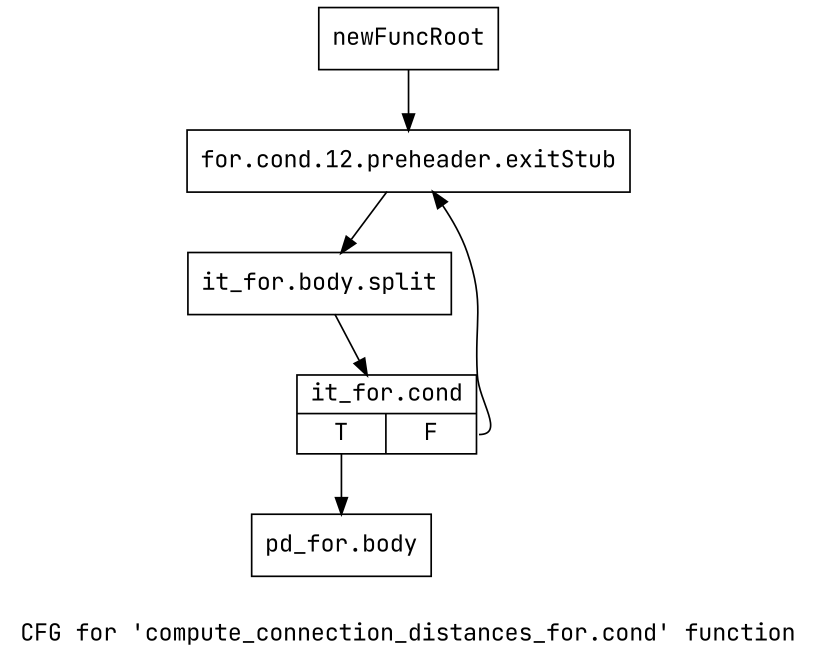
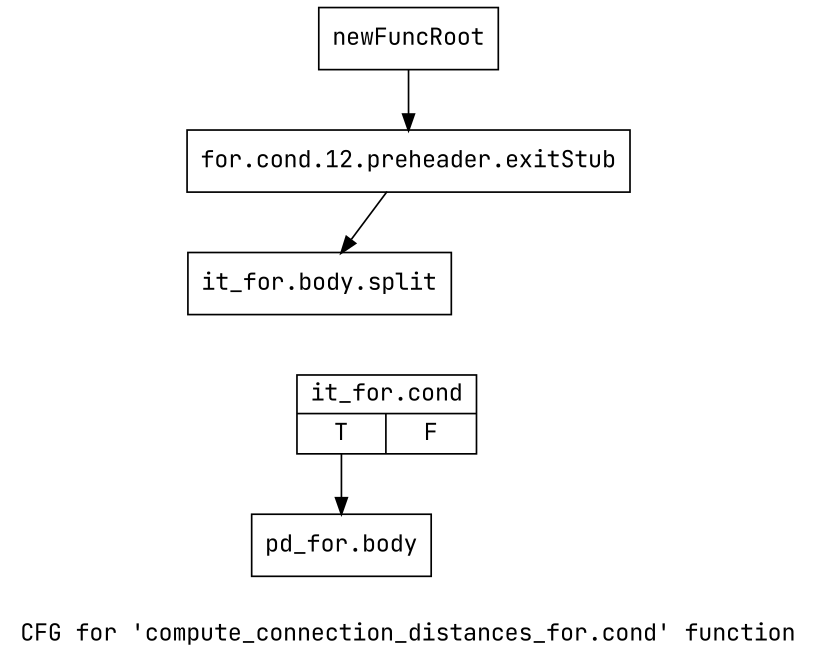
  digraph {
    fontname="JetBrains Mono"
    label="CFG for 'compute_connection_distances_for.cond' function"
    node [fontname="JetBrains Mono" shape=record]
    edge [fontname="JetBrains Mono"]
    n1 [label="{newFuncRoot}"]
    n2 [label="{for.cond.12.preheader.exitStub}"]
    n3 [label="{it_for.cond|{<s0>T|<s1>F}}"]
    n4 [label="{pd_for.body}"]
    n5 [label="{it_for.body.split}"]
    n1 -> n2
    n2 -> n5
-   n3 -> n2 [tailport=s1]
    n3 -> n4 [tailport=s0]
-   n5 -> n3
  }
